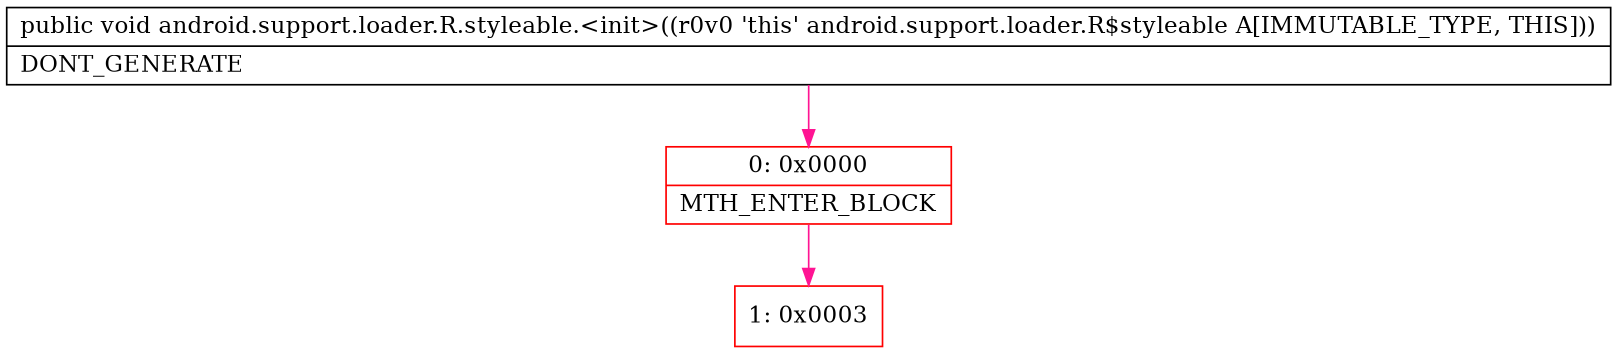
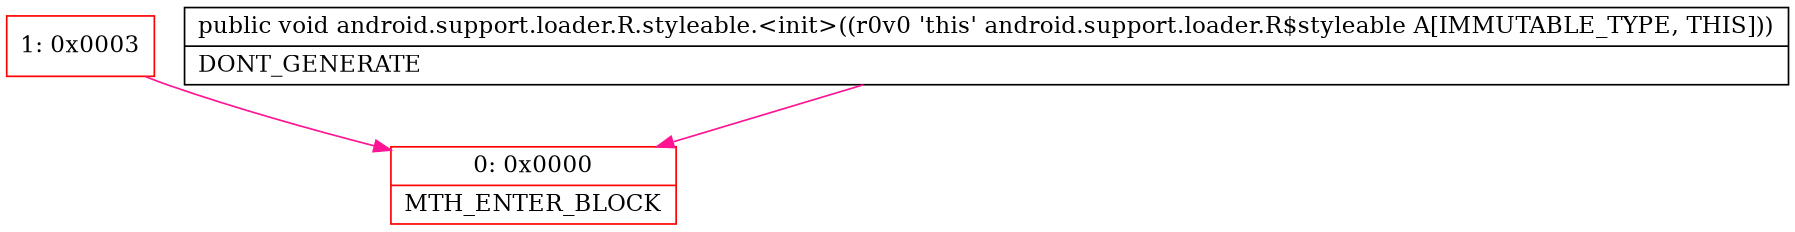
  digraph {
    node [color=red shape=record]
    edge [color=deeppink]
    n1 [label="{0\:\ 0x0000|MTH_ENTER_BLOCK\l}"]
    n2 [label="{1\:\ 0x0003}"]
    n3 [label="{public void android.support.loader.R.styleable.\<init\>((r0v0 'this' android.support.loader.R$styleable A[IMMUTABLE_TYPE, THIS]))  | DONT_GENERATE\l}" color=""]
    subgraph cluster_1 {
      label="R(0)"
    }
-   n1 -> n2
+   n2 -> n1
    n3 -> n1
  }
